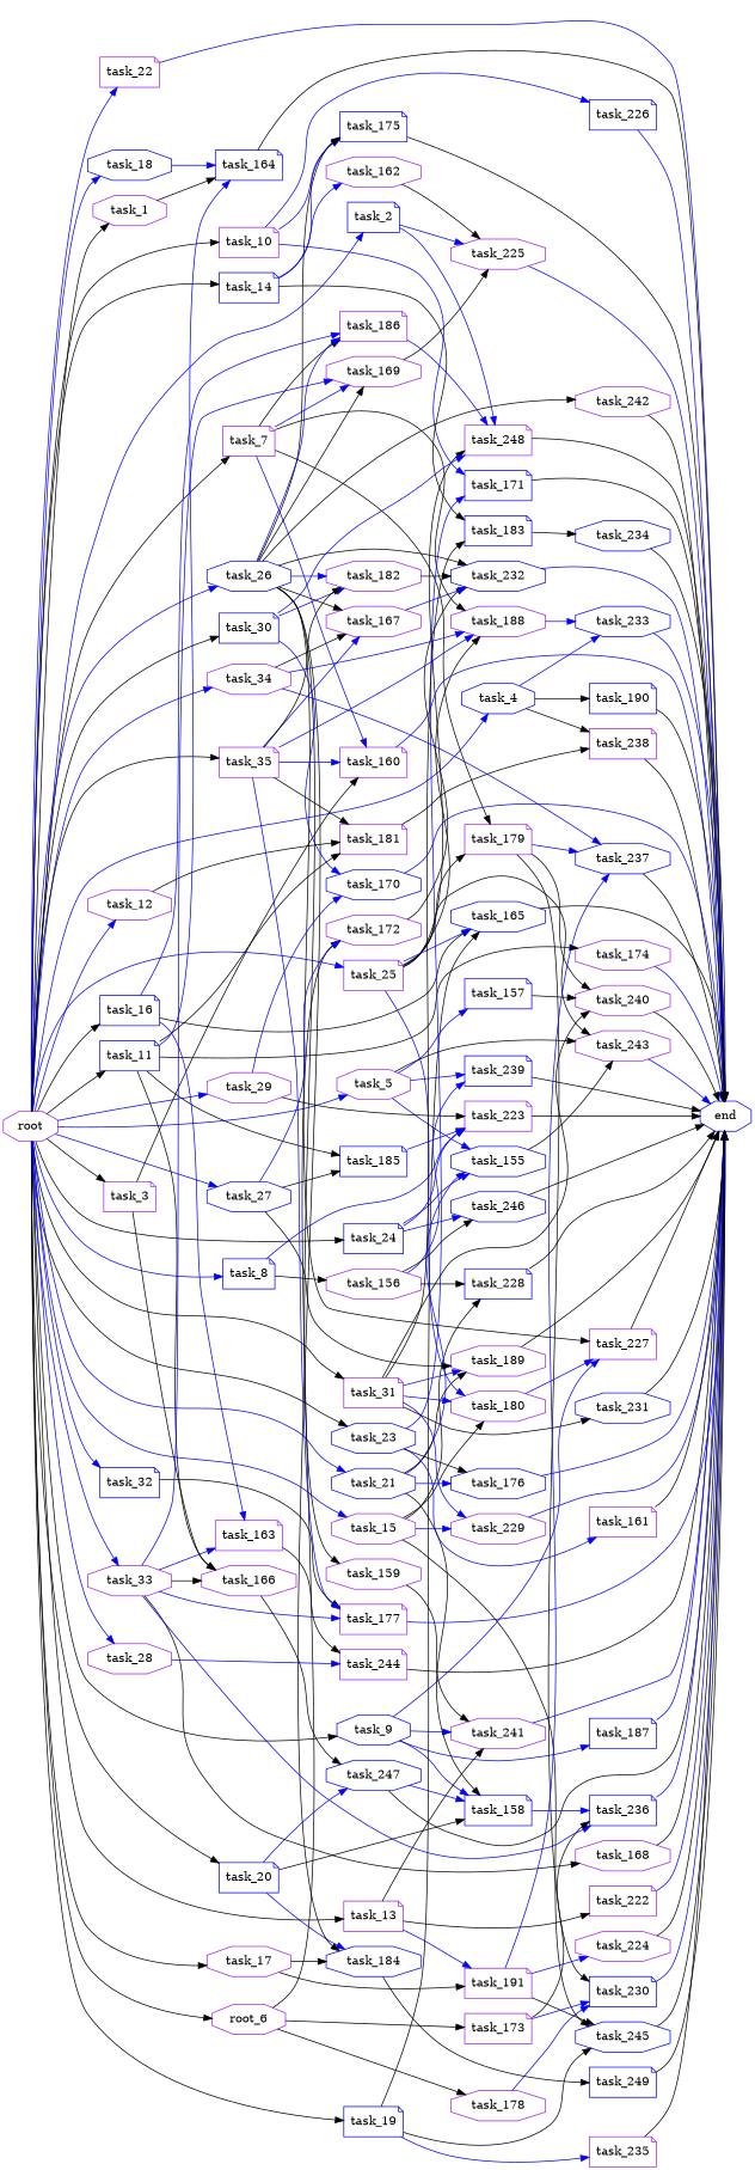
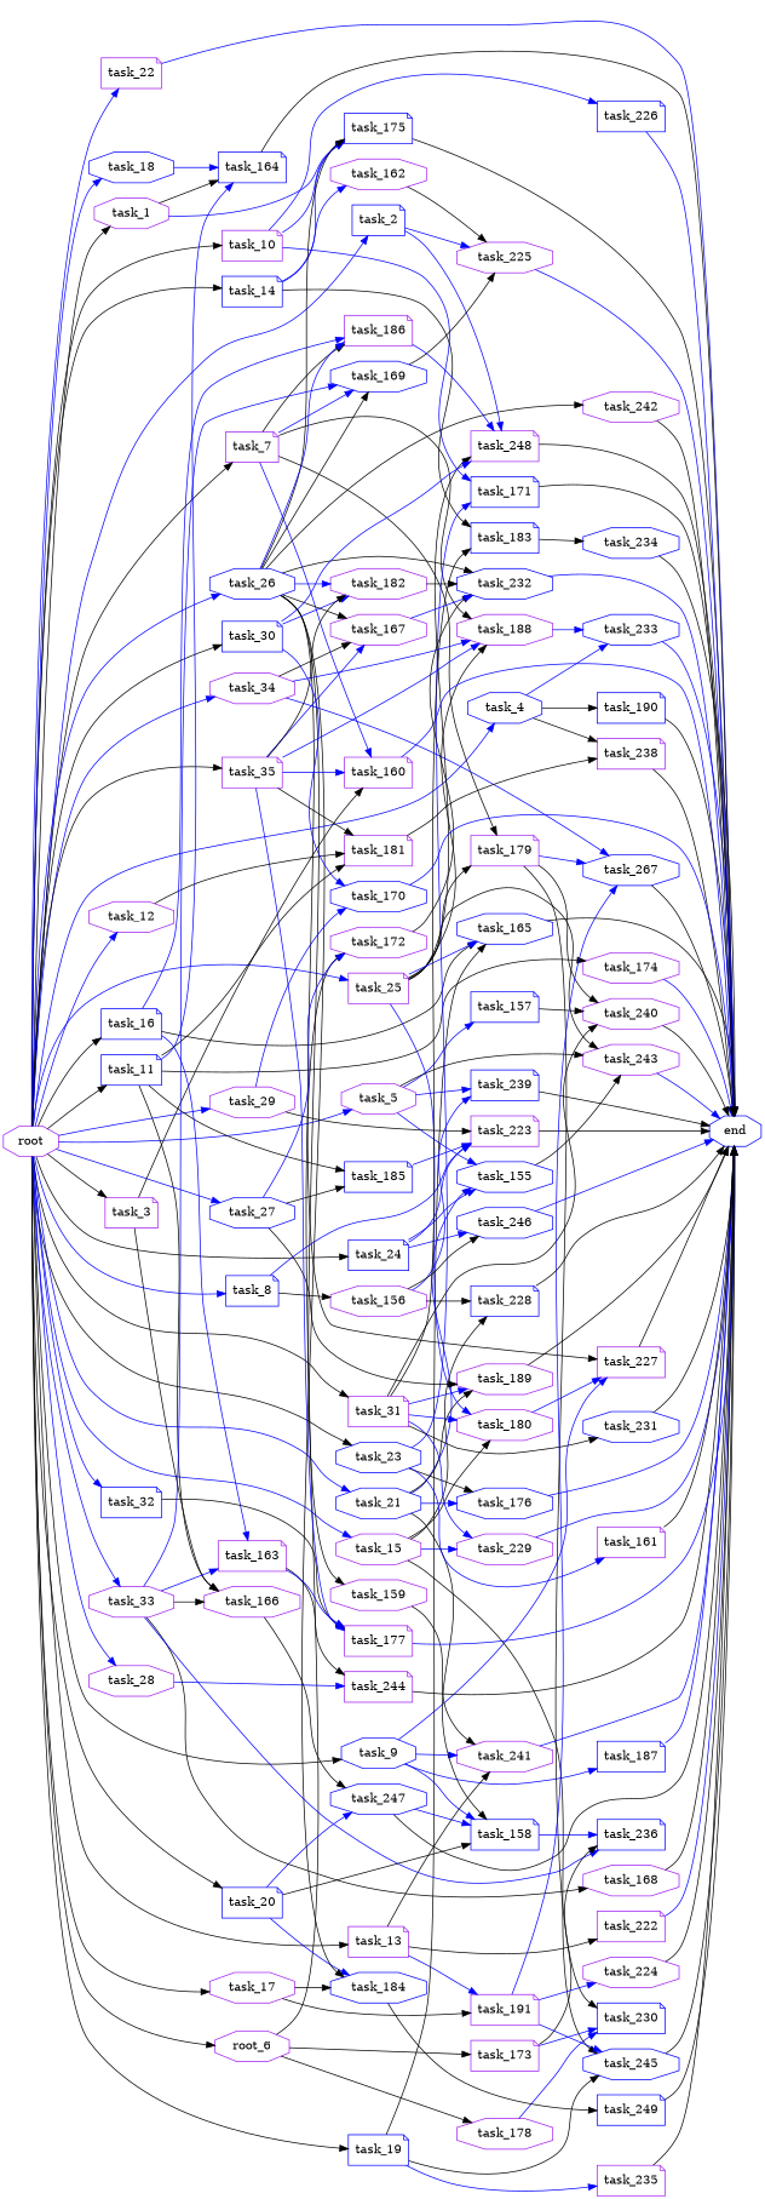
  digraph {
    rankdir=LR
    node [color=purple shape=octagon]
    edge [color=black]
    root
    task_1
    task_2 [color=blue shape=note]
    task_3 [shape=note]
    task_4 [color=blue]
    task_5
    n7 [label=root_6]
    task_7 [shape=note]
    task_8 [color=blue shape=note]
    task_9 [color=blue]
    task_10 [shape=note]
    task_11 [color=blue shape=note]
    task_12
    task_13 [shape=note]
    task_14 [color=blue shape=note]
    task_15
    task_16 [color=blue shape=note]
    task_17
    task_18 [color=blue]
    task_19 [color=blue shape=note]
    task_20 [color=blue shape=note]
    task_21 [color=blue]
    task_22 [shape=note]
    task_23 [color=blue]
    task_24 [color=blue shape=note]
    task_25 [shape=note]
    task_26 [color=blue]
    task_27 [color=blue]
    task_28
    task_29
    task_30 [color=blue shape=note]
    task_31 [shape=note]
    task_32 [color=blue shape=note]
    task_33
    task_34
    task_35 [shape=note]
    task_164 [color=blue shape=note]
    task_175 [color=blue shape=note]
    task_225
    task_248 [shape=note]
    task_160 [shape=note]
    task_166
    task_190 [color=blue shape=note]
    task_233 [color=blue]
    task_238 [shape=note]
    task_155 [color=blue]
    task_157 [color=blue shape=note]
    task_239 [color=blue shape=note]
    task_243
    task_172
    task_173 [shape=note]
    task_178
-   task_169
+   task_169 [color=blue]
    task_179 [shape=note]
    task_186 [shape=note]
    task_188
    task_156
    task_223 [shape=note]
    task_158 [color=blue shape=note]
    task_187 [color=blue shape=note]
    task_227 [shape=note]
    task_241
    task_171 [color=blue shape=note]
    task_226 [color=blue shape=note]
    task_174
    task_181 [shape=note]
    task_185 [color=blue shape=note]
    task_191 [shape=note]
    task_222 [shape=note]
    task_162
    task_183 [color=blue shape=note]
    task_180
    task_228 [color=blue shape=note]
    task_229
    task_245 [color=blue]
    task_163 [shape=note]
    task_165 [color=blue]
    task_184 [color=blue]
    task_235 [shape=note]
    task_247 [color=blue]
    task_176 [color=blue]
    task_189
    end [color=blue]
    task_161 [shape=note]
    task_246 [color=blue]
    task_159
    task_167
    task_182
    task_232 [color=blue]
    task_242
    task_244 [shape=note]
    task_170 [color=blue]
    task_231 [color=blue]
    task_240
    task_177 [shape=note]
    task_168
    task_236 [color=blue shape=note]
-   task_237 [color=blue]
+   task_237 [color=blue label=task_267]
    task_230 [color=blue shape=note]
    task_224
    task_234 [color=blue]
    task_249 [color=blue shape=note]
    root -> task_1
    root -> task_2 [color=blue]
    root -> task_3
    root -> task_4 [color=blue]
    root -> task_5 [color=blue]
    root -> n7
    root -> task_7
    root -> task_8 [color=blue]
    root -> task_9
    root -> task_10
    root -> task_11
    root -> task_12 [color=blue]
    root -> task_13
    root -> task_14
    root -> task_15 [color=blue]
    root -> task_16
    root -> task_17
    root -> task_18 [color=blue]
    root -> task_19
    root -> task_20
    root -> task_21 [color=blue]
    root -> task_22 [color=blue]
    root -> task_23
    root -> task_24
    root -> task_25 [color=blue]
    root -> task_26 [color=blue]
    root -> task_27 [color=blue]
    root -> task_28 [color=blue]
    root -> task_29 [color=blue]
    root -> task_30
    root -> task_31
    root -> task_32 [color=blue]
    root -> task_33 [color=blue]
    root -> task_34 [color=blue]
    root -> task_35
    task_1 -> task_164
+   task_1 -> task_175 [color=blue]
    task_2 -> task_225 [color=blue]
    task_2 -> task_248 [color=blue]
    task_3 -> task_160
    task_3 -> task_166
    task_4 -> task_190
    task_4 -> task_233 [color=blue]
    task_4 -> task_238
    task_5 -> task_155 [color=blue]
    task_5 -> task_157 [color=blue]
    task_5 -> task_239 [color=blue]
    task_5 -> task_243
    n7 -> task_172
    n7 -> task_173
    n7 -> task_178
    task_7 -> task_160 [color=blue]
    task_7 -> task_169 [color=blue]
    task_7 -> task_179
    task_7 -> task_186
    task_7 -> task_188
    task_8 -> task_156
    task_8 -> task_223 [color=blue]
    task_9 -> task_158 [color=blue]
    task_9 -> task_187 [color=blue]
    task_9 -> task_227 [color=blue]
    task_9 -> task_241 [color=blue]
    task_10 -> task_175 [color=blue]
    task_10 -> task_171 [color=blue]
    task_10 -> task_226 [color=blue]
    task_11 -> task_164 [color=blue]
    task_11 -> task_166
    task_11 -> task_174
    task_11 -> task_181
    task_11 -> task_185
    task_12 -> task_181
    task_13 -> task_241
    task_13 -> task_191 [color=blue]
    task_13 -> task_222
    task_14 -> task_175 [color=blue]
    task_14 -> task_162 [color=blue]
    task_14 -> task_183
    task_15 -> task_180
    task_15 -> task_228
    task_15 -> task_229 [color=blue]
    task_15 -> task_245
    task_16 -> task_186 [color=blue]
    task_16 -> task_163 [color=blue]
    task_16 -> task_165
    task_17 -> task_191
    task_17 -> task_184
    task_18 -> task_164 [color=blue]
    task_19 -> task_245
    task_19 -> task_165
    task_19 -> task_235 [color=blue]
    task_20 -> task_158
    task_20 -> task_184 [color=blue]
    task_20 -> task_247 [color=blue]
    task_21 -> task_155 [color=blue]
    task_21 -> task_158
    task_21 -> task_176 [color=blue]
    task_21 -> task_189
    task_22 -> end [color=blue]
    task_23 -> task_171 [color=blue]
    task_23 -> task_176
    task_23 -> task_161 [color=blue]
    task_24 -> task_155 [color=blue]
    task_24 -> task_223 [color=blue]
    task_24 -> task_246 [color=blue]
    task_25 -> task_248
    task_25 -> task_243
    task_25 -> task_179
    task_25 -> task_188
    task_25 -> task_180 [color=blue]
    task_25 -> task_165 [color=blue]
    task_26 -> task_175
    task_26 -> task_169
    task_26 -> task_186 [color=blue]
    task_26 -> task_227
    task_26 -> task_184
    task_26 -> task_159
    task_26 -> task_167
    task_26 -> task_182 [color=blue]
    task_26 -> task_232
    task_26 -> task_242
    task_27 -> task_172 [color=blue]
    task_27 -> task_185
    task_27 -> task_189
    task_28 -> task_244 [color=blue]
    task_29 -> task_223
    task_29 -> task_170 [color=blue]
    task_30 -> task_248 [color=blue]
    task_30 -> task_182 [color=blue]
    task_30 -> task_170 [color=blue]
    task_31 -> task_183
    task_31 -> task_180 [color=blue]
    task_31 -> task_229 [color=blue]
    task_31 -> task_189 [color=blue]
    task_31 -> task_231
    task_31 -> task_240
    task_32 -> task_177
    task_33 -> task_166
    task_33 -> task_169 [color=blue]
    task_33 -> task_163 [color=blue]
-   task_33 -> task_177 [color=blue]
+   task_163 -> task_177 [color=blue]
    task_33 -> task_168
    task_33 -> task_236 [color=blue]
    task_34 -> task_188 [color=blue]
    task_34 -> task_167
    task_34 -> task_237 [color=blue]
    task_35 -> task_160 [color=blue]
    task_35 -> task_188 [color=blue]
    task_35 -> task_181
    task_35 -> task_167 [color=blue]
    task_35 -> task_182
    task_35 -> task_177 [color=blue]
    task_164 -> end
    task_175 -> end
    task_225 -> end [color=blue]
    task_248 -> end
    task_160 -> end [color=blue]
    task_166 -> task_247
    task_190 -> end
    task_233 -> end [color=blue]
    task_238 -> end
    task_155 -> task_243
    task_157 -> task_240
    task_239 -> end
    task_243 -> end [color=blue]
    task_172 -> task_232
    task_173 -> task_236
    task_173 -> task_230 [color=blue]
    task_178 -> task_230 [color=blue]
    task_169 -> task_225
    task_179 -> task_240
    task_179 -> task_237 [color=blue]
    task_179 -> task_230
    task_186 -> task_248 [color=blue]
    task_188 -> task_233 [color=blue]
    task_156 -> task_239 [color=blue]
    task_156 -> task_228
    task_156 -> task_246
    task_223 -> end
    task_158 -> task_236 [color=blue]
    task_187 -> end [color=blue]
    task_227 -> end
    task_241 -> end [color=blue]
    task_171 -> end
    task_226 -> end [color=blue]
    task_174 -> end [color=blue]
    task_181 -> task_238
    task_185 -> task_223 [color=blue]
-   task_191 -> task_245
+   task_191 -> task_245 [color=blue]
    task_191 -> task_237 [color=blue]
    task_191 -> task_224 [color=blue]
    task_222 -> end [color=blue]
    task_162 -> task_225
    task_183 -> task_234
    task_180 -> task_227 [color=blue]
    task_228 -> end
    task_229 -> end [color=blue]
    task_245 -> end
    task_163 -> task_244
    task_165 -> end
    task_184 -> task_249
    task_235 -> end
    task_247 -> task_158 [color=blue]
    task_247 -> end
    task_176 -> end [color=blue]
    task_189 -> end
    task_161 -> end
-   task_246 -> end
+   task_246 -> end [color=blue]
    task_159 -> task_241
    task_167 -> task_232 [color=blue]
    task_182 -> task_232
    task_232 -> end [color=blue]
    task_242 -> end
    task_244 -> end
    task_170 -> end [color=blue]
    task_231 -> end
    task_240 -> end
    task_177 -> end [color=blue]
    task_168 -> end
-   task_236 -> end [color=blue]
    task_237 -> end
-   task_230 -> end [color=blue]
    task_224 -> end
    task_234 -> end
    task_249 -> end
  }
